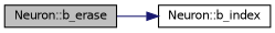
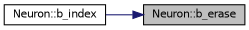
  digraph {
    rankdir=LR
    node [color=black fontname=Helvetica fontsize=10 shape=record style=filled]
    n1 [fillcolor=grey75 fontcolor=black height=0.2 label="Neuron::b_erase" width=0.4]
    n2 [fillcolor=white height=0.2 label="Neuron::b_index" width=0.4]
-   n1 -> n2 [color=midnightblue fontname=Helvetica fontsize=10 labelfontname=Helvetica labelfontsize=10 style=solid]
+   n2 -> n1 [color=midnightblue fontname=Helvetica fontsize=10 labelfontname=Helvetica labelfontsize=10 style=solid]
  }
